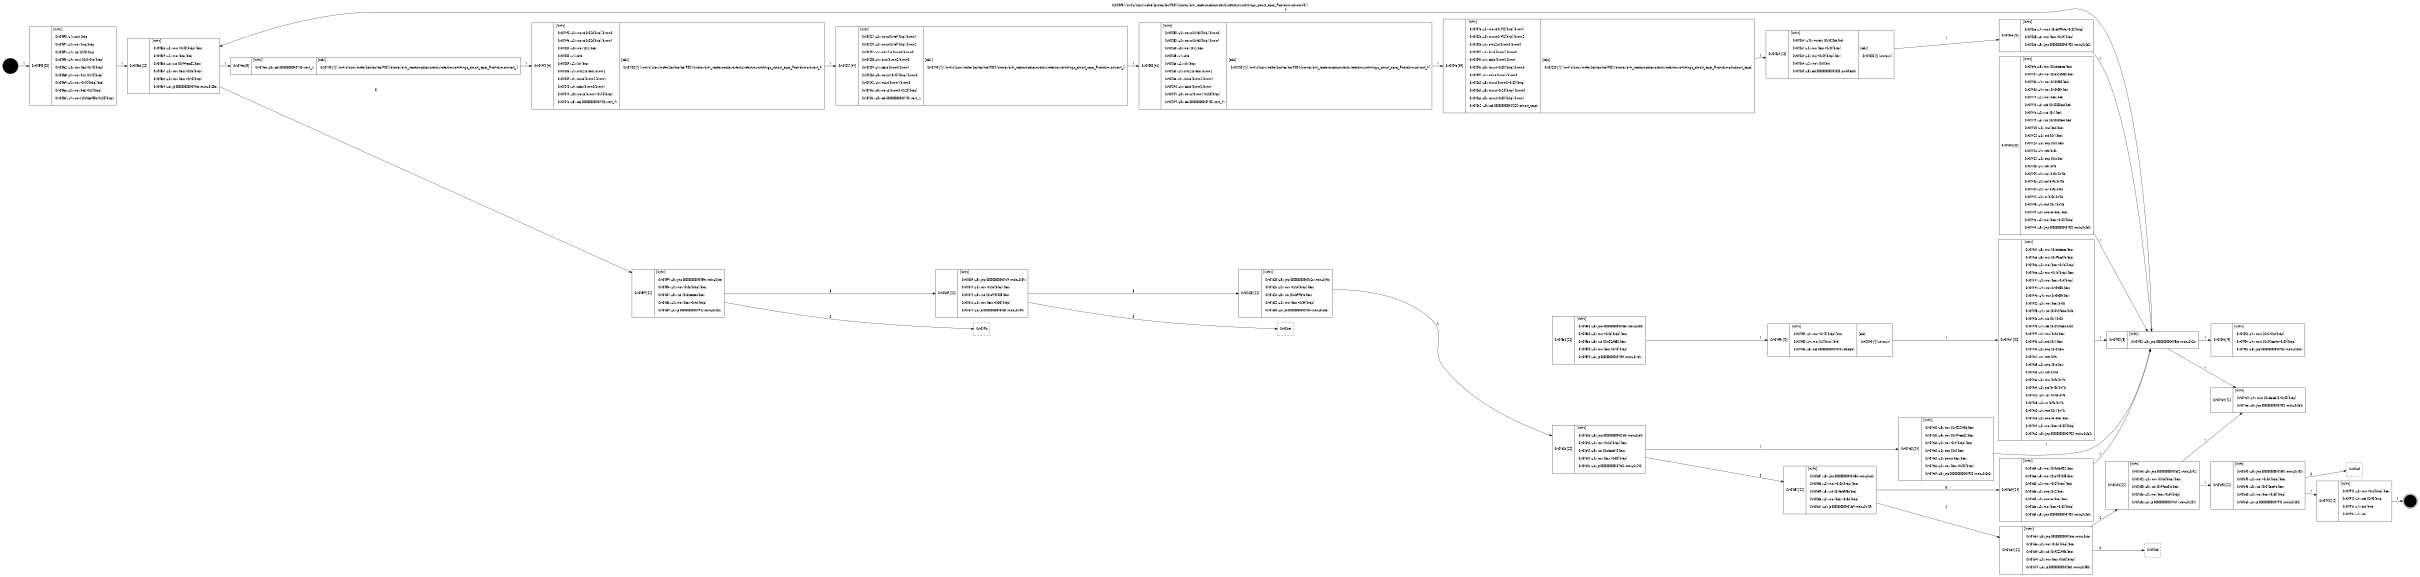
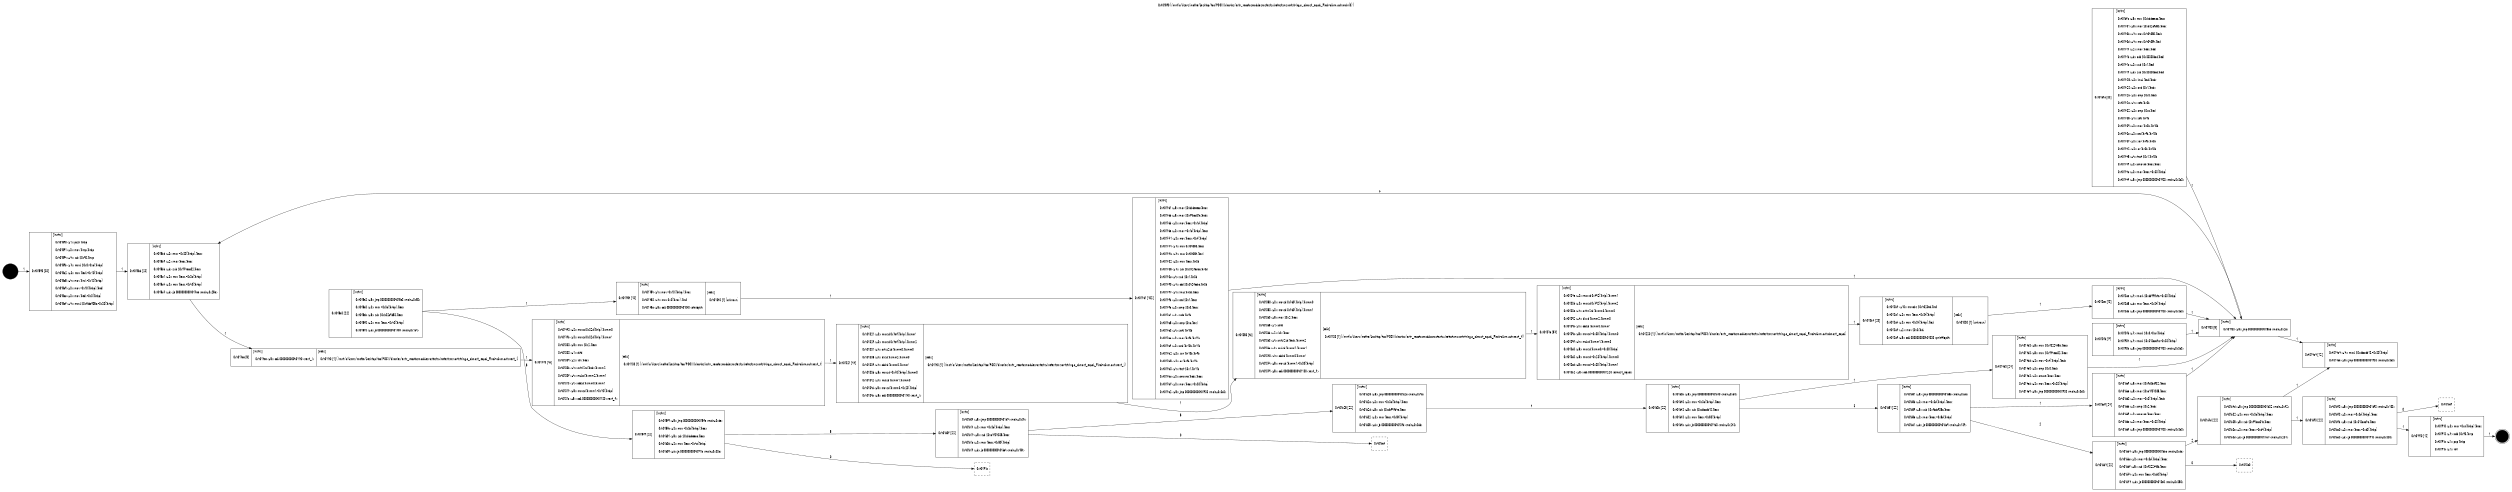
  digraph {
    fontname="Patrick Hand"
    label="0x401590 (/mnt/c/Users/mathe/Desktop/tcc/POCII/binaries/extr_reactosmodulesrostestswinetestsmsvcrtstring.c_almost_equal_Final-ollvm.out::main(0))"
    labelloc=t
    rankdir=LR
    node [fontname="Patrick Hand" shape=record]
    edge [fontname="Patrick Hand"]
    Entry [fillcolor=black height=0.3 shape=circle style=filled width=0.3]
    n2 [label="{\n     0x401590 [38]\l\n     | [instrs]\l\n     &nbsp;&nbsp;0x401590 \<+1\>: push %rbp\l\n     &nbsp;&nbsp;0x401591 \<+3\>: mov %rsp,%rbp\l\n     &nbsp;&nbsp;0x401594 \<+7\>: sub $0x90,%rsp\l\n     &nbsp;&nbsp;0x40159b \<+7\>: movl $0x0,-0xc(%rbp)\l\n     &nbsp;&nbsp;0x4015a2 \<+3\>: mov %edi,-0x10(%rbp)\l\n     &nbsp;&nbsp;0x4015a5 \<+4\>: mov %rsi,-0x18(%rbp)\l\n     &nbsp;&nbsp;0x4015a9 \<+3\>: mov -0x10(%rbp),%edi\l\n     &nbsp;&nbsp;0x4015ac \<+3\>: mov %edi,-0x8(%rbp)\l\n     &nbsp;&nbsp;0x4015af \<+7\>: movl $0xf6da985a,-0x38(%rbp)\l\n  }"]
    n3 [label="{\n     0x4015b6 [23]\l\n     | [instrs]\l\n     &nbsp;&nbsp;0x4015b6 \<+3\>: mov -0x38(%rbp),%eax\l\n     &nbsp;&nbsp;0x4015b9 \<+2\>: mov %eax,%ecx\l\n     &nbsp;&nbsp;0x4015bb \<+6\>: sub $0x974eaa82,%ecx\l\n     &nbsp;&nbsp;0x4015c1 \<+3\>: mov %eax,-0x3c(%rbp)\l\n     &nbsp;&nbsp;0x4015c4 \<+3\>: mov %ecx,-0x40(%rbp)\l\n     &nbsp;&nbsp;0x4015c7 \<+6\>: je 00000000004017ee \<main+0x25e\>\l\n  }"]
    n4 [label="{\n     0x4017ee [5]\l\n     | [instrs]\l\n     &nbsp;&nbsp;0x4017ee \<+5\>: call 0000000000401140 \<next_i\>\l\n     | [calls]\l\n     &nbsp;&nbsp;0x401140 \{1\} (/mnt/c/Users/mathe/Desktop/tcc/POCII/binaries/extr_reactosmodulesrostestswinetestsmsvcrtstring.c_almost_equal_Final-ollvm.out::next_i)\l\n  }"]
    n5 [label="{\n     0x4017f3 [46]\l\n     | [instrs]\l\n     &nbsp;&nbsp;0x4017f3 \<+8\>: movsd 0x82d(%rip),%xmm0\l\n     &nbsp;&nbsp;0x4017fb \<+8\>: movsd 0x82d(%rip),%xmm1\l\n     &nbsp;&nbsp;0x401803 \<+5\>: mov $0x2,%ecx\l\n     &nbsp;&nbsp;0x401808 \<+1\>: cltd\l\n     &nbsp;&nbsp;0x401809 \<+2\>: idiv %ecx\l\n     &nbsp;&nbsp;0x40180b \<+4\>: cvtsi2sd %edx,%xmm2\l\n     &nbsp;&nbsp;0x40180f \<+4\>: mulsd %xmm2,%xmm1\l\n     &nbsp;&nbsp;0x401813 \<+4\>: addsd %xmm0,%xmm1\l\n     &nbsp;&nbsp;0x401817 \<+5\>: movsd %xmm1,-0x78(%rbp)\l\n     &nbsp;&nbsp;0x40181c \<+5\>: call 0000000000401180 \<next_f\>\l\n     | [calls]\l\n     &nbsp;&nbsp;0x401180 \{1\} (/mnt/c/Users/mathe/Desktop/tcc/POCII/binaries/extr_reactosmodulesrostestswinetestsmsvcrtstring.c_almost_equal_Final-ollvm.out::next_f)\l\n  }"]
    n6 [label="{\n     0x401821 [47]\l\n     | [instrs]\l\n     &nbsp;&nbsp;0x401821 \<+8\>: movsd 0x7ef(%rip),%xmm1\l\n     &nbsp;&nbsp;0x401829 \<+8\>: movsd 0x7ef(%rip),%xmm2\l\n     &nbsp;&nbsp;0x401831 \<+4\>: cvtss2sd %xmm0,%xmm0\l\n     &nbsp;&nbsp;0x401835 \<+4\>: divsd %xmm2,%xmm0\l\n     &nbsp;&nbsp;0x401839 \<+4\>: addsd %xmm0,%xmm1\l\n     &nbsp;&nbsp;0x40183d \<+5\>: movsd -0x78(%rbp),%xmm0\l\n     &nbsp;&nbsp;0x401842 \<+4\>: mulsd %xmm1,%xmm0\l\n     &nbsp;&nbsp;0x401846 \<+5\>: movsd %xmm0,-0x28(%rbp)\l\n     &nbsp;&nbsp;0x40184b \<+5\>: call 0000000000401140 \<next_i\>\l\n     | [calls]\l\n     &nbsp;&nbsp;0x401140 \{1\} (/mnt/c/Users/mathe/Desktop/tcc/POCII/binaries/extr_reactosmodulesrostestswinetestsmsvcrtstring.c_almost_equal_Final-ollvm.out::next_i)\l\n  }"]
    n7 [label="{\n     0x4016fc [88]\l\n     | [instrs]\l\n     &nbsp;&nbsp;0x4016fc \<+5\>: mov $0xbbdeeeac,%eax\l\n     &nbsp;&nbsp;0x401701 \<+5\>: mov $0xb82c9d53,%ecx\l\n     &nbsp;&nbsp;0x401706 \<+7\>: mov 0x404050,%edx\l\n     &nbsp;&nbsp;0x40170d \<+7\>: mov 0x404054,%esi\l\n     &nbsp;&nbsp;0x401714 \<+2\>: mov %edx,%edi\l\n     &nbsp;&nbsp;0x401716 \<+6\>: add $0x333806ad,%edi\l\n     &nbsp;&nbsp;0x40171c \<+3\>: sub $0x1,%edi\l\n     &nbsp;&nbsp;0x40171f \<+6\>: sub $0x333806ad,%edi\l\n     &nbsp;&nbsp;0x401725 \<+3\>: imul %edi,%edx\l\n     &nbsp;&nbsp;0x401728 \<+3\>: and $0x1,%edx\l\n     &nbsp;&nbsp;0x40172b \<+3\>: cmp $0x0,%edx\l\n     &nbsp;&nbsp;0x40172e \<+4\>: sete %r8b\l\n     &nbsp;&nbsp;0x401732 \<+3\>: cmp $0xa,%esi\l\n     &nbsp;&nbsp;0x401735 \<+4\>: setl %r9b\l\n     &nbsp;&nbsp;0x401739 \<+3\>: mov %r8b,%r10b\l\n     &nbsp;&nbsp;0x40173c \<+3\>: and %r9b,%r10b\l\n     &nbsp;&nbsp;0x40173f \<+3\>: xor %r9b,%r8b\l\n     &nbsp;&nbsp;0x401742 \<+3\>: or %r8b,%r10b\l\n     &nbsp;&nbsp;0x401745 \<+4\>: test $0x1,%r10b\l\n     &nbsp;&nbsp;0x401749 \<+3\>: cmovne %ecx,%eax\l\n     &nbsp;&nbsp;0x40174c \<+3\>: mov %eax,-0x38(%rbp)\l\n     &nbsp;&nbsp;0x40174f \<+5\>: jmp 0000000000401933 \<main+0x3a3\>\l\n  }"]
    n8 [label="{\n     0x401933 [5]\l\n     | [instrs]\l\n     &nbsp;&nbsp;0x401933 \<+5\>: jmp 00000000004015b6 \<main+0x26\>\l\n  }"]
    n9 [label="{\n     0x4015e3 [22]\l\n     | [instrs]\l\n     &nbsp;&nbsp;0x4015e3 \<+5\>: jmp 00000000004015e8 \<main+0x58\>\l\n     &nbsp;&nbsp;0x4015e8 \<+3\>: mov -0x3c(%rbp),%eax\l\n     &nbsp;&nbsp;0x4015eb \<+5\>: sub $0xb82c9d53,%eax\l\n     &nbsp;&nbsp;0x4015f0 \<+3\>: mov %eax,-0x48(%rbp)\l\n     &nbsp;&nbsp;0x4015f3 \<+6\>: je 0000000000401754 \<main+0x1c4\>\l\n  }"]
    n10 [label="{\n     0x401754 [13]\l\n     | [instrs]\l\n     &nbsp;&nbsp;0x401754 \<+4\>: mov -0x18(%rbp),%rax\l\n     &nbsp;&nbsp;0x401758 \<+4\>: mov 0x8(%rax),%rdi\l\n     &nbsp;&nbsp;0x40175c \<+5\>: call 0000000000401040 \<atoi@plt\>\l\n     | [calls]\l\n     &nbsp;&nbsp;0x401040 \{1\} (unknown)\l\n  }"]
    n11 [label="{\n     0x4015f9 [22]\l\n     | [instrs]\l\n     &nbsp;&nbsp;0x4015f9 \<+5\>: jmp 00000000004015fe \<main+0x6e\>\l\n     &nbsp;&nbsp;0x4015fe \<+3\>: mov -0x3c(%rbp),%eax\l\n     &nbsp;&nbsp;0x401601 \<+5\>: sub $0xbbdeeeac,%eax\l\n     &nbsp;&nbsp;0x401606 \<+3\>: mov %eax,-0x4c(%rbp)\l\n     &nbsp;&nbsp;0x401609 \<+6\>: je 000000000040191c \<main+0x38c\>\l\n  }"]
    Exit [fillcolor=black height=0.3 peripheries=2 shape=circle style=filled width=0.3]
    n13 [label="{\n     0x4017c7 [12]\l\n     | [instrs]\l\n     &nbsp;&nbsp;0x4017c7 \<+7\>: movl $0xddccdb18,-0x38(%rbp)\l\n     &nbsp;&nbsp;0x4017ce \<+5\>: jmp 0000000000401933 \<main+0x3a3\>\l\n  }"]
    n14 [label="{\n     0x401761 [102]\l\n     | [instrs]\l\n     &nbsp;&nbsp;0x401761 \<+5\>: mov $0xbbdeeeac,%ecx\l\n     &nbsp;&nbsp;0x401766 \<+5\>: mov $0xf9bac31e,%edx\l\n     &nbsp;&nbsp;0x40176b \<+3\>: mov %eax,-0x1c(%rbp)\l\n     &nbsp;&nbsp;0x40176e \<+3\>: mov -0x1c(%rbp),%eax\l\n     &nbsp;&nbsp;0x401771 \<+3\>: mov %eax,-0x4(%rbp)\l\n     &nbsp;&nbsp;0x401774 \<+7\>: mov 0x404050,%eax\l\n     &nbsp;&nbsp;0x40177b \<+7\>: mov 0x404054,%esi\l\n     &nbsp;&nbsp;0x401782 \<+3\>: mov %eax,%r8d\l\n     &nbsp;&nbsp;0x401785 \<+7\>: sub $0x842fecba,%r8d\l\n     &nbsp;&nbsp;0x40178c \<+4\>: sub $0x1,%r8d\l\n     &nbsp;&nbsp;0x401790 \<+7\>: add $0x842fecba,%r8d\l\n     &nbsp;&nbsp;0x401797 \<+4\>: imul %r8d,%eax\l\n     &nbsp;&nbsp;0x40179b \<+3\>: and $0x1,%eax\l\n     &nbsp;&nbsp;0x40179e \<+3\>: cmp $0x0,%eax\l\n     &nbsp;&nbsp;0x4017a1 \<+4\>: sete %r9b\l\n     &nbsp;&nbsp;0x4017a5 \<+3\>: cmp $0xa,%esi\l\n     &nbsp;&nbsp;0x4017a8 \<+4\>: setl %r10b\l\n     &nbsp;&nbsp;0x4017ac \<+3\>: mov %r9b,%r11b\l\n     &nbsp;&nbsp;0x4017af \<+3\>: and %r10b,%r11b\l\n     &nbsp;&nbsp;0x4017b2 \<+3\>: xor %r10b,%r9b\l\n     &nbsp;&nbsp;0x4017b5 \<+3\>: or %r9b,%r11b\l\n     &nbsp;&nbsp;0x4017b8 \<+4\>: test $0x1,%r11b\l\n     &nbsp;&nbsp;0x4017bc \<+3\>: cmovne %edx,%ecx\l\n     &nbsp;&nbsp;0x4017bf \<+3\>: mov %ecx,-0x38(%rbp)\l\n     &nbsp;&nbsp;0x4017c2 \<+5\>: jmp 0000000000401933 \<main+0x3a3\>\l\n  }"]
    n15 [label="{\n     0x40191c\l\n  }" style=dashed]
    n16 [label="{\n     0x40160f [22]\l\n     | [instrs]\l\n     &nbsp;&nbsp;0x40160f \<+5\>: jmp 0000000000401614 \<main+0x84\>\l\n     &nbsp;&nbsp;0x401614 \<+3\>: mov -0x3c(%rbp),%eax\l\n     &nbsp;&nbsp;0x401617 \<+5\>: sub $0xc1f87335,%eax\l\n     &nbsp;&nbsp;0x40161c \<+3\>: mov %eax,-0x50(%rbp)\l\n     &nbsp;&nbsp;0x40161f \<+6\>: je 00000000004016e4 \<main+0x154\>\l\n  }"]
    n17 [label="{\n     0x4016a9\l\n  }" style=dashed]
    n18 [label="{\n     0x4016e4\l\n  }" style=dashed]
    n19 [label="{\n     0x401625 [22]\l\n     | [instrs]\l\n     &nbsp;&nbsp;0x401625 \<+5\>: jmp 000000000040162a \<main+0x9a\>\l\n     &nbsp;&nbsp;0x40162a \<+3\>: mov -0x3c(%rbp),%eax\l\n     &nbsp;&nbsp;0x40162d \<+5\>: sub $0xdb99fb4e,%eax\l\n     &nbsp;&nbsp;0x401632 \<+3\>: mov %eax,-0x54(%rbp)\l\n     &nbsp;&nbsp;0x401635 \<+6\>: je 00000000004018fd \<main+0x36d\>\l\n  }"]
    n20 [label="{\n     0x401910 [12]\l\n     | [instrs]\l\n     &nbsp;&nbsp;0x401910 \<+3\>: mov -0xc(%rbp),%eax\l\n     &nbsp;&nbsp;0x401913 \<+7\>: add $0x90,%rsp\l\n     &nbsp;&nbsp;0x40191a \<+1\>: pop %rbp\l\n     &nbsp;&nbsp;0x40191b \<+1\>: ret\l\n  }"]
    n21 [label="{\n     0x40163b [22]\l\n     | [instrs]\l\n     &nbsp;&nbsp;0x40163b \<+5\>: jmp 0000000000401640 \<main+0xb0\>\l\n     &nbsp;&nbsp;0x401640 \<+3\>: mov -0x3c(%rbp),%eax\l\n     &nbsp;&nbsp;0x401643 \<+5\>: sub $0xddccdb18,%eax\l\n     &nbsp;&nbsp;0x401648 \<+3\>: mov %eax,-0x58(%rbp)\l\n     &nbsp;&nbsp;0x40164b \<+6\>: je 00000000004017d3 \<main+0x243\>\l\n  }"]
    n22 [label="{\n     0x4018ce [18]\l\n     | [instrs]\l\n     &nbsp;&nbsp;0x4018ce \<+7\>: movl $0xdb99fb4e,-0x38(%rbp)\l\n     &nbsp;&nbsp;0x4018d5 \<+6\>: mov %eax,-0x84(%rbp)\l\n     &nbsp;&nbsp;0x4018db \<+5\>: jmp 0000000000401933 \<main+0x3a3\>\l\n  }"]
    n23 [label="{\n     0x4018fd [19]\l\n     | [instrs]\l\n     &nbsp;&nbsp;0x4018fd \<+7\>: movl $0x0,-0xc(%rbp)\l\n     &nbsp;&nbsp;0x401904 \<+7\>: movl $0x313aca7a,-0x38(%rbp)\l\n     &nbsp;&nbsp;0x40190b \<+5\>: jmp 0000000000401933 \<main+0x3a3\>\l\n  }"]
    n24 [label="{\n     0x4017d3 [27]\l\n     | [instrs]\l\n     &nbsp;&nbsp;0x4017d3 \<+5\>: mov $0xf8224456,%eax\l\n     &nbsp;&nbsp;0x4017d8 \<+5\>: mov $0x974eaa82,%ecx\l\n     &nbsp;&nbsp;0x4017dd \<+3\>: mov -0x4(%rbp),%edx\l\n     &nbsp;&nbsp;0x4017e0 \<+3\>: cmp $0x0,%edx\l\n     &nbsp;&nbsp;0x4017e3 \<+3\>: cmove %ecx,%eax\l\n     &nbsp;&nbsp;0x4017e6 \<+3\>: mov %eax,-0x38(%rbp)\l\n     &nbsp;&nbsp;0x4017e9 \<+5\>: jmp 0000000000401933 \<main+0x3a3\>\l\n  }"]
    n25 [label="{\n     0x401651 [22]\l\n     | [instrs]\l\n     &nbsp;&nbsp;0x401651 \<+5\>: jmp 0000000000401656 \<main+0xc6\>\l\n     &nbsp;&nbsp;0x401656 \<+3\>: mov -0x3c(%rbp),%eax\l\n     &nbsp;&nbsp;0x401659 \<+5\>: sub $0xf6da985a,%eax\l\n     &nbsp;&nbsp;0x40165e \<+3\>: mov %eax,-0x5c(%rbp)\l\n     &nbsp;&nbsp;0x401661 \<+6\>: je 00000000004016c9 \<main+0x139\>\l\n  }"]
    n26 [label="{\n     0x4018b7 [23]\l\n     | [instrs]\l\n     &nbsp;&nbsp;0x4018b7 \<+10\>: movabs $0x4020e6,%rdi\l\n     &nbsp;&nbsp;0x4018c1 \<+3\>: mov %eax,-0x34(%rbp)\l\n     &nbsp;&nbsp;0x4018c4 \<+3\>: mov -0x34(%rbp),%esi\l\n     &nbsp;&nbsp;0x4018c7 \<+2\>: mov $0x0,%al\l\n     &nbsp;&nbsp;0x4018c9 \<+5\>: call 0000000000401030 \<printf@plt\>\l\n     | [calls]\l\n     &nbsp;&nbsp;0x401030 \{1\} (unknown)\l\n  }"]
    n27 [label="{\n     0x4016c9 [27]\l\n     | [instrs]\l\n     &nbsp;&nbsp;0x4016c9 \<+5\>: mov $0x9c3bd982,%eax\l\n     &nbsp;&nbsp;0x4016ce \<+5\>: mov $0xc1f87335,%ecx\l\n     &nbsp;&nbsp;0x4016d3 \<+3\>: mov -0x8(%rbp),%edx\l\n     &nbsp;&nbsp;0x4016d6 \<+3\>: cmp $0x2,%edx\l\n     &nbsp;&nbsp;0x4016d9 \<+3\>: cmovne %ecx,%eax\l\n     &nbsp;&nbsp;0x4016dc \<+3\>: mov %eax,-0x38(%rbp)\l\n     &nbsp;&nbsp;0x4016df \<+5\>: jmp 0000000000401933 \<main+0x3a3\>\l\n  }"]
    n28 [label="{\n     0x401667 [22]\l\n     | [instrs]\l\n     &nbsp;&nbsp;0x401667 \<+5\>: jmp 000000000040166c \<main+0xdc\>\l\n     &nbsp;&nbsp;0x40166c \<+3\>: mov -0x3c(%rbp),%eax\l\n     &nbsp;&nbsp;0x40166f \<+5\>: sub $0xf8224456,%eax\l\n     &nbsp;&nbsp;0x401674 \<+3\>: mov %eax,-0x60(%rbp)\l\n     &nbsp;&nbsp;0x401677 \<+6\>: je 00000000004018e0 \<main+0x350\>\l\n  }"]
    n29 [label="{\n     0x40187e [57]\l\n     | [instrs]\l\n     &nbsp;&nbsp;0x40187e \<+8\>: movsd 0x792(%rip),%xmm1\l\n     &nbsp;&nbsp;0x401886 \<+8\>: movsd 0x792(%rip),%xmm2\l\n     &nbsp;&nbsp;0x40188e \<+4\>: cvtss2sd %xmm0,%xmm0\l\n     &nbsp;&nbsp;0x401892 \<+4\>: divsd %xmm2,%xmm0\l\n     &nbsp;&nbsp;0x401896 \<+4\>: addsd %xmm0,%xmm1\l\n     &nbsp;&nbsp;0x40189a \<+5\>: movsd -0x80(%rbp),%xmm0\l\n     &nbsp;&nbsp;0x40189f \<+4\>: mulsd %xmm1,%xmm0\l\n     &nbsp;&nbsp;0x4018a3 \<+5\>: movsd %xmm0,-0x30(%rbp)\l\n     &nbsp;&nbsp;0x4018a8 \<+5\>: movsd -0x28(%rbp),%xmm0\l\n     &nbsp;&nbsp;0x4018ad \<+5\>: movsd -0x30(%rbp),%xmm1\l\n     &nbsp;&nbsp;0x4018b2 \<+5\>: call 0000000000401220 \<almost_equal\>\l\n     | [calls]\l\n     &nbsp;&nbsp;0x401220 \{1\} (/mnt/c/Users/mathe/Desktop/tcc/POCII/binaries/extr_reactosmodulesrostestswinetestsmsvcrtstring.c_almost_equal_Final-ollvm.out::almost_equal)\l\n  }"]
    n30 [label="{\n     0x4018e0\l\n  }" style=dashed]
    n31 [label="{\n     0x40167d [22]\l\n     | [instrs]\l\n     &nbsp;&nbsp;0x40167d \<+5\>: jmp 0000000000401682 \<main+0xf2\>\l\n     &nbsp;&nbsp;0x401682 \<+3\>: mov -0x3c(%rbp),%eax\l\n     &nbsp;&nbsp;0x401685 \<+5\>: sub $0xf9bac31e,%eax\l\n     &nbsp;&nbsp;0x40168a \<+3\>: mov %eax,-0x64(%rbp)\l\n     &nbsp;&nbsp;0x40168d \<+6\>: je 00000000004017c7 \<main+0x237\>\l\n  }"]
    n32 [label="{\n     0x401850 [46]\l\n     | [instrs]\l\n     &nbsp;&nbsp;0x401850 \<+8\>: movsd 0x7d0(%rip),%xmm0\l\n     &nbsp;&nbsp;0x401858 \<+8\>: movsd 0x7d0(%rip),%xmm1\l\n     &nbsp;&nbsp;0x401860 \<+5\>: mov $0x2,%ecx\l\n     &nbsp;&nbsp;0x401865 \<+1\>: cltd\l\n     &nbsp;&nbsp;0x401866 \<+2\>: idiv %ecx\l\n     &nbsp;&nbsp;0x401868 \<+4\>: cvtsi2sd %edx,%xmm2\l\n     &nbsp;&nbsp;0x40186c \<+4\>: mulsd %xmm2,%xmm1\l\n     &nbsp;&nbsp;0x401870 \<+4\>: addsd %xmm0,%xmm1\l\n     &nbsp;&nbsp;0x401874 \<+5\>: movsd %xmm1,-0x80(%rbp)\l\n     &nbsp;&nbsp;0x401879 \<+5\>: call 0000000000401180 \<next_f\>\l\n     | [calls]\l\n     &nbsp;&nbsp;0x401180 \{1\} (/mnt/c/Users/mathe/Desktop/tcc/POCII/binaries/extr_reactosmodulesrostestswinetestsmsvcrtstring.c_almost_equal_Final-ollvm.out::next_f)\l\n  }"]
    n33 [label="{\n     0x401693 [22]\l\n     | [instrs]\l\n     &nbsp;&nbsp;0x401693 \<+5\>: jmp 0000000000401698 \<main+0x108\>\l\n     &nbsp;&nbsp;0x401698 \<+3\>: mov -0x3c(%rbp),%eax\l\n     &nbsp;&nbsp;0x40169b \<+5\>: sub $0x313aca7a,%eax\l\n     &nbsp;&nbsp;0x4016a0 \<+3\>: mov %eax,-0x68(%rbp)\l\n     &nbsp;&nbsp;0x4016a3 \<+6\>: je 0000000000401910 \<main+0x380\>\l\n  }"]
    Entry -> n2 [label=" 1"]
    n2 -> n3 [label=" 1"]
    n3 -> n4 [label=" 1"]
    n4 -> n5 [label=" 1"]
    n5 -> n6 [label=" 1"]
    n6 -> n32 [label=" 1"]
    n7 -> n8 [label=" 1"]
    n8 -> n3 [label=" 7"]
    n8 -> n13 [label=" 1"]
    n9 -> n10 [label=" 1"]
-   n3 -> n11 [label=" 5"]
+   n9 -> n11 [label=" 5"]
    n10 -> n14 [label=" 1"]
    n11 -> n15 [label=" 0"]
    n11 -> n16 [label=" 5"]
    n14 -> n8 [label=" 1"]
    n16 -> n18 [label=" 0"]
    n16 -> n19 [label=" 5"]
    n19 -> n21 [label=" 4"]
    n20 -> Exit [label=" 1"]
    n21 -> n24 [label=" 1"]
    n21 -> n25 [label=" 3"]
    n22 -> n8 [label=" 1"]
-   n8 -> n23 [label=" 1"]
+   n23 -> n8 [label=" 1"]
    n24 -> n8 [label=" 1"]
-   n25 -> n27 [label=" 5"]
+   n25 -> n27 [label=" 1"]
    n25 -> n28 [label=" 2"]
    n26 -> n22 [label=" 1"]
    n27 -> n8 [label=" 1"]
    n28 -> n30 [label=" 0"]
    n28 -> n31 [label=" 2"]
    n29 -> n26 [label=" 1"]
    n31 -> n13 [label=" 1"]
    n31 -> n33 [label=" 1"]
    n32 -> n29 [label=" 1"]
    n33 -> n17 [label=" 0"]
    n33 -> n20 [label=" 1"]
  }
